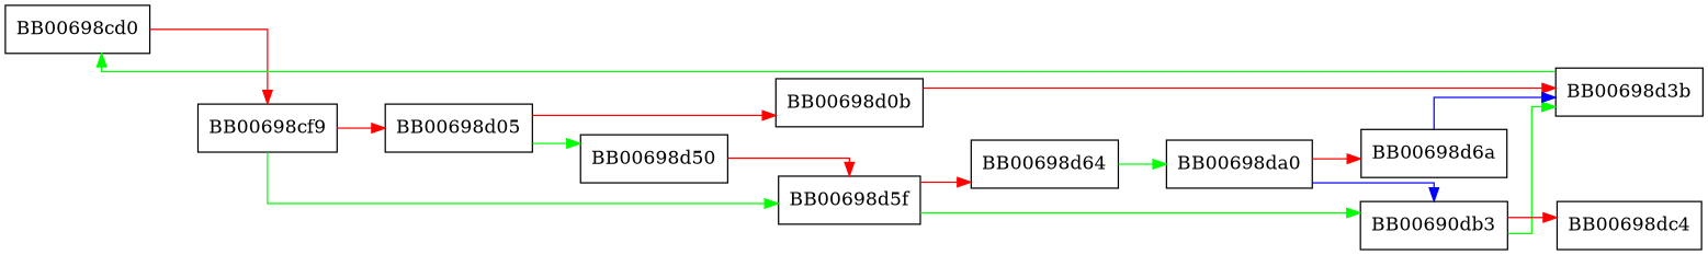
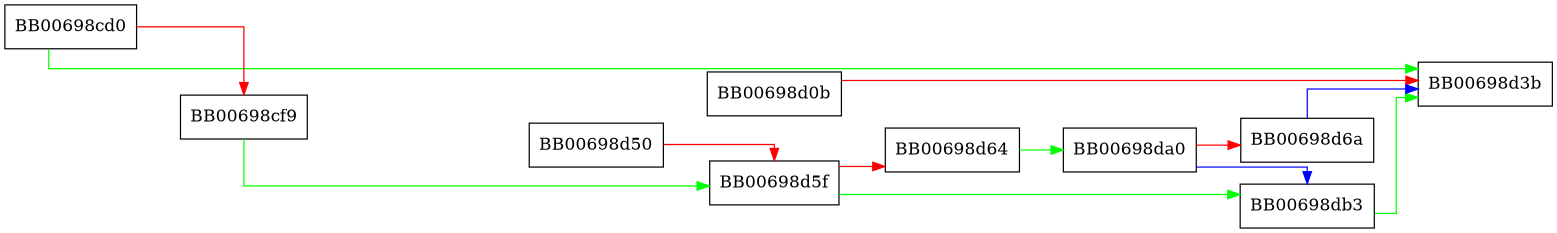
  digraph {
    rankdir=LR
    splines=ortho
    node [shape=box]
    edge [color=red]
    BB00698cd0
    BB00698d3b
    BB00698cf9
    BB00698d5f
-   BB00698d05
-   BB00698db3 [label=BB00690db3]
+   BB00698db3
    BB00698d64
    BB00698d50
    BB00698d0b
-   BB00698dc4
    BB00698da0
    BB00698d6a
-   BB00698d3b -> BB00698cd0 [color=green]
+   BB00698cd0 -> BB00698d3b [color=green]
    BB00698cd0 -> BB00698cf9
    BB00698cf9 -> BB00698d5f [color=green]
-   BB00698cf9 -> BB00698d05
    BB00698d5f -> BB00698db3 [color=green]
    BB00698d5f -> BB00698d64
-   BB00698d05 -> BB00698d50 [color=green]
-   BB00698d05 -> BB00698d0b
    BB00698db3 -> BB00698d3b [color=green]
-   BB00698db3 -> BB00698dc4
    BB00698d64 -> BB00698da0 [color=green]
    BB00698d50 -> BB00698d5f
    BB00698d0b -> BB00698d3b
    BB00698da0 -> BB00698db3 [color=blue]
    BB00698da0 -> BB00698d6a
    BB00698d6a -> BB00698d3b [color=blue]
  }
